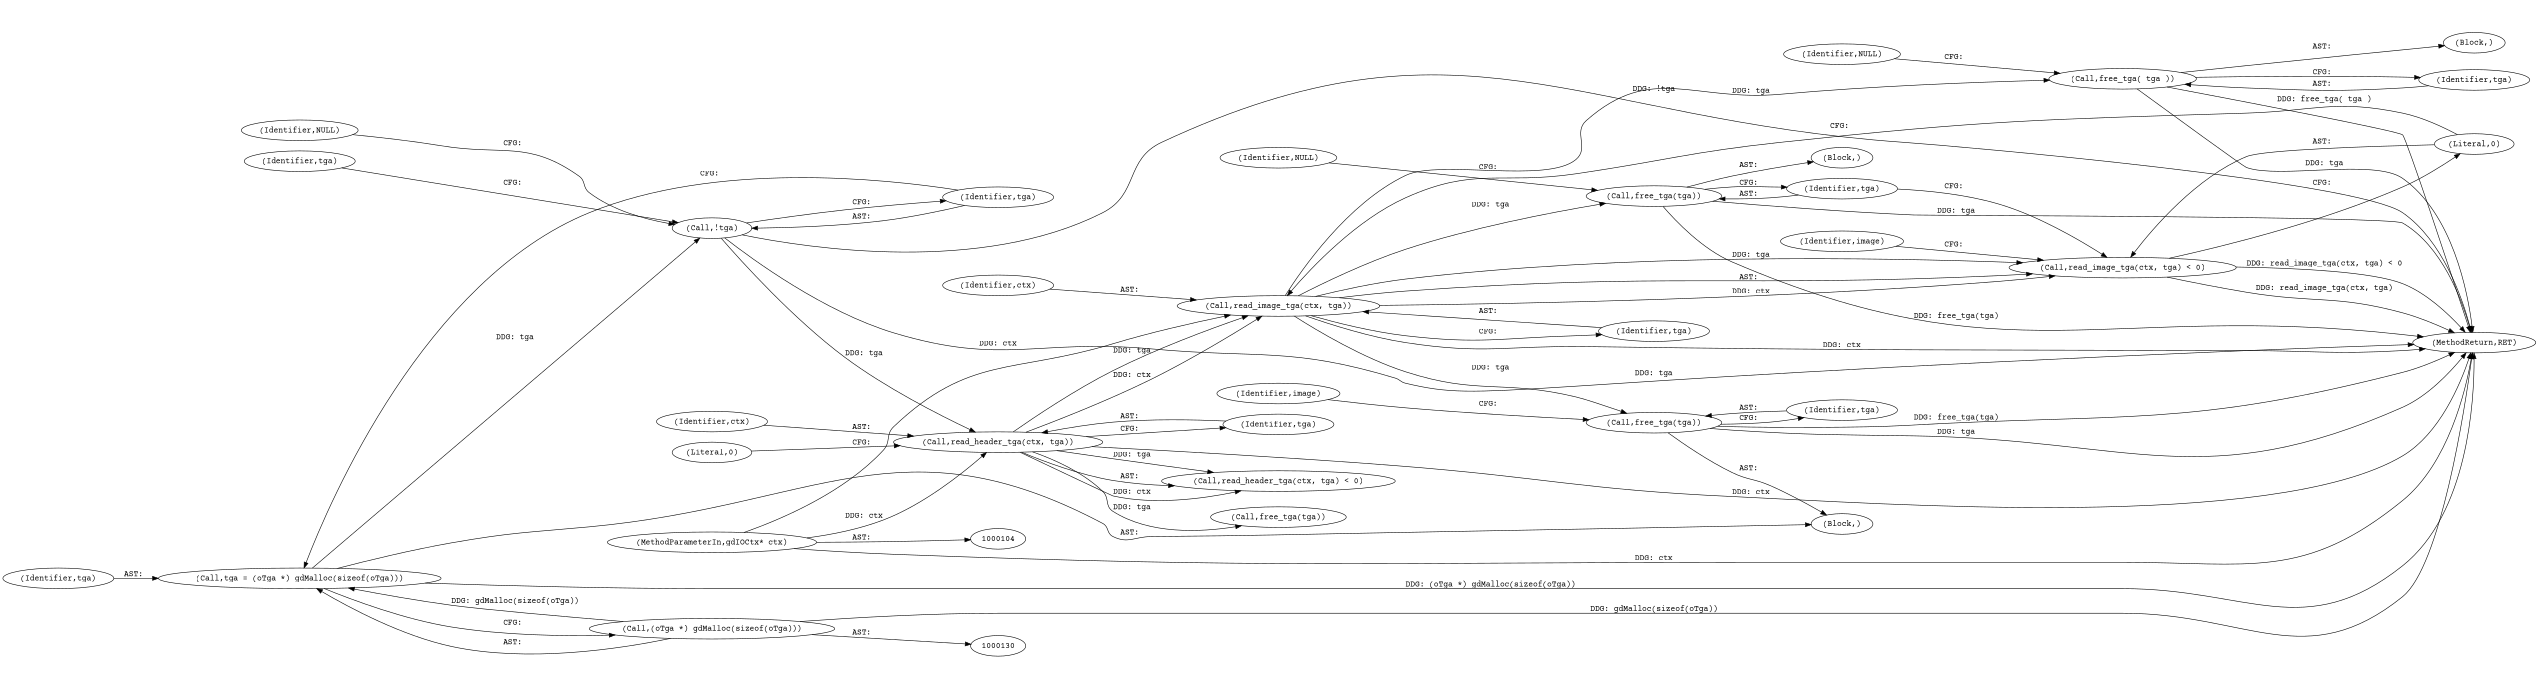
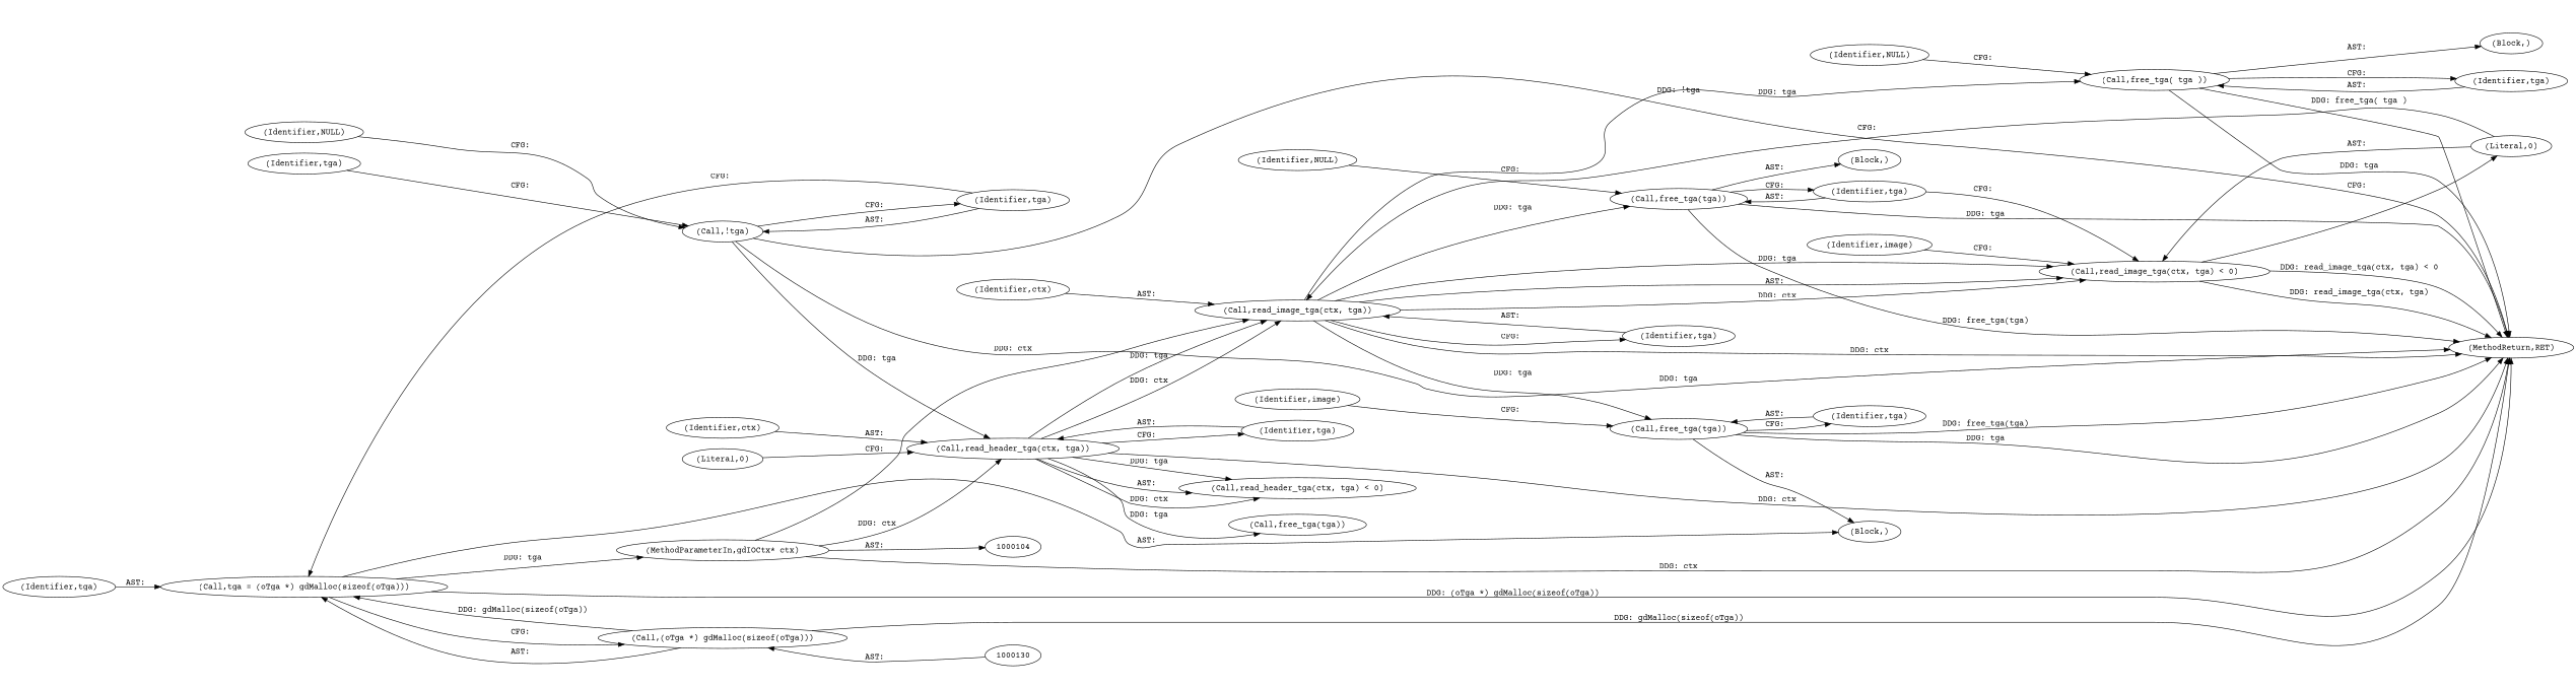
  digraph {
    fontname="Courier Prime"
    rankdir=LR
    node [fontname="Courier Prime"]
    edge [fontname="Courier Prime"]
    n1 [label="(Call,read_image_tga(ctx, tga))"]
    n2 [label="(Call,read_image_tga(ctx, tga) < 0)"]
    n3 [label="(Call,free_tga(tga))"]
    n4 [label="(Call,free_tga( tga ))"]
    n5 [label="(Call,free_tga(tga))"]
    n6 [label="(Identifier,tga)"]
    n7 [label="(MethodReturn,RET)"]
    n8 [label="(Literal,0)"]
    n9 [label="(Identifier,tga)"]
    n10 [label="(Block,)"]
    n11 [label="(Identifier,tga)"]
    n12 [label="(Block,)"]
    n13 [label="(Block,)"]
    n14 [label="(Identifier,tga)"]
    n15 [label="(Call,read_header_tga(ctx, tga))"]
    n16 [label="(Identifier,tga)"]
    n17 [label="(Call,read_header_tga(ctx, tga) < 0)"]
    n18 [label="(Call,free_tga(tga))"]
    n19 [label="(MethodParameterIn,gdIOCtx* ctx)"]
    1000104
    n21 [label="(Call,!tga)"]
    n22 [label="(Identifier,tga)"]
    n23 [label="(Call,tga = (oTga *) gdMalloc(sizeof(oTga)))"]
    n24 [label="(Call,(oTga *) gdMalloc(sizeof(oTga)))"]
    n25 [label="(Identifier,ctx)"]
    n26 [label="(Identifier,NULL)"]
    n27 [label="(Identifier,image)"]
    n28 [label="(Identifier,tga)"]
    n29 [label="(Identifier,NULL)"]
    n30 [label="(Identifier,NULL)"]
    n31 [label="(Identifier,ctx)"]
    n32 [label="(Identifier,tga)"]
    n33 [label="(Literal,0)"]
    n34 [label="(Identifier,image)"]
    1000130
    n1 -> n2 [label="AST: "]
    n1 -> n2 [label="DDG: ctx"]
    n1 -> n2 [label="DDG: tga"]
    n1 -> n3 [label="DDG: tga"]
    n1 -> n4 [label="DDG: tga"]
    n1 -> n5 [label="DDG: tga"]
    n1 -> n6 [label="CFG: "]
    n1 -> n7 [label="DDG: ctx"]
    n2 -> n7 [label="DDG: read_image_tga(ctx, tga)"]
    n2 -> n7 [label="DDG: read_image_tga(ctx, tga) < 0"]
    n2 -> n8 [label="CFG: "]
    n3 -> n7 [label="DDG: free_tga(tga)"]
    n3 -> n7 [label="DDG: tga"]
    n3 -> n9 [label="CFG: "]
    n3 -> n10 [label="AST: "]
    n4 -> n7 [label="DDG: free_tga( tga )"]
    n4 -> n7 [label="DDG: tga"]
    n4 -> n11 [label="CFG: "]
    n4 -> n12 [label="AST: "]
    n5 -> n7 [label="DDG: free_tga(tga)"]
    n5 -> n7 [label="DDG: tga"]
    n5 -> n13 [label="AST: "]
    n5 -> n14 [label="CFG: "]
    n6 -> n1 [label="AST: "]
    n8 -> n1 [label="CFG: "]
    n8 -> n2 [label="AST: "]
    n9 -> n2 [label="CFG: "]
    n9 -> n3 [label="AST: "]
    n11 -> n4 [label="AST: "]
    n14 -> n5 [label="AST: "]
    n15 -> n1 [label="DDG: ctx"]
    n15 -> n1 [label="DDG: tga"]
    n15 -> n7 [label="DDG: ctx"]
    n15 -> n16 [label="CFG: "]
    n15 -> n17 [label="AST: "]
    n15 -> n17 [label="DDG: ctx"]
    n15 -> n17 [label="DDG: tga"]
    n15 -> n18 [label="DDG: tga"]
    n16 -> n15 [label="AST: "]
    n19 -> n1 [label="DDG: ctx"]
    n19 -> n7 [label="DDG: ctx"]
    n19 -> n15 [label="DDG: ctx"]
    n19 -> 1000104 [label="AST: "]
    n21 -> n7 [label="DDG: !tga"]
    n21 -> n7 [label="DDG: tga"]
    n21 -> n15 [label="DDG: tga"]
    n21 -> n22 [label="CFG: "]
    n22 -> n21 [label="AST: "]
    n22 -> n23 [label="CFG: "]
    n23 -> n7 [label="DDG: (oTga *) gdMalloc(sizeof(oTga))"]
    n23 -> n13 [label="AST: "]
-   n23 -> n21 [label="DDG: tga"]
+   n23 -> n19 [label="DDG: tga"]
    n23 -> n24 [label="CFG: "]
    n24 -> n7 [label="DDG: gdMalloc(sizeof(oTga))"]
    n24 -> n23 [label="AST: "]
    n24 -> n23 [label="DDG: gdMalloc(sizeof(oTga))"]
    n25 -> n1 [label="AST: "]
    n26 -> n21 [label="CFG: "]
    n27 -> n2 [label="CFG: "]
    n28 -> n23 [label="AST: "]
    n29 -> n4 [label="CFG: "]
    n30 -> n3 [label="CFG: "]
    n31 -> n15 [label="AST: "]
    n32 -> n21 [label="CFG: "]
    n33 -> n15 [label="CFG: "]
    n34 -> n5 [label="CFG: "]
-   n24 -> 1000130 [label="AST: "]
+   1000130 -> n24 [label="AST: "]
  }
